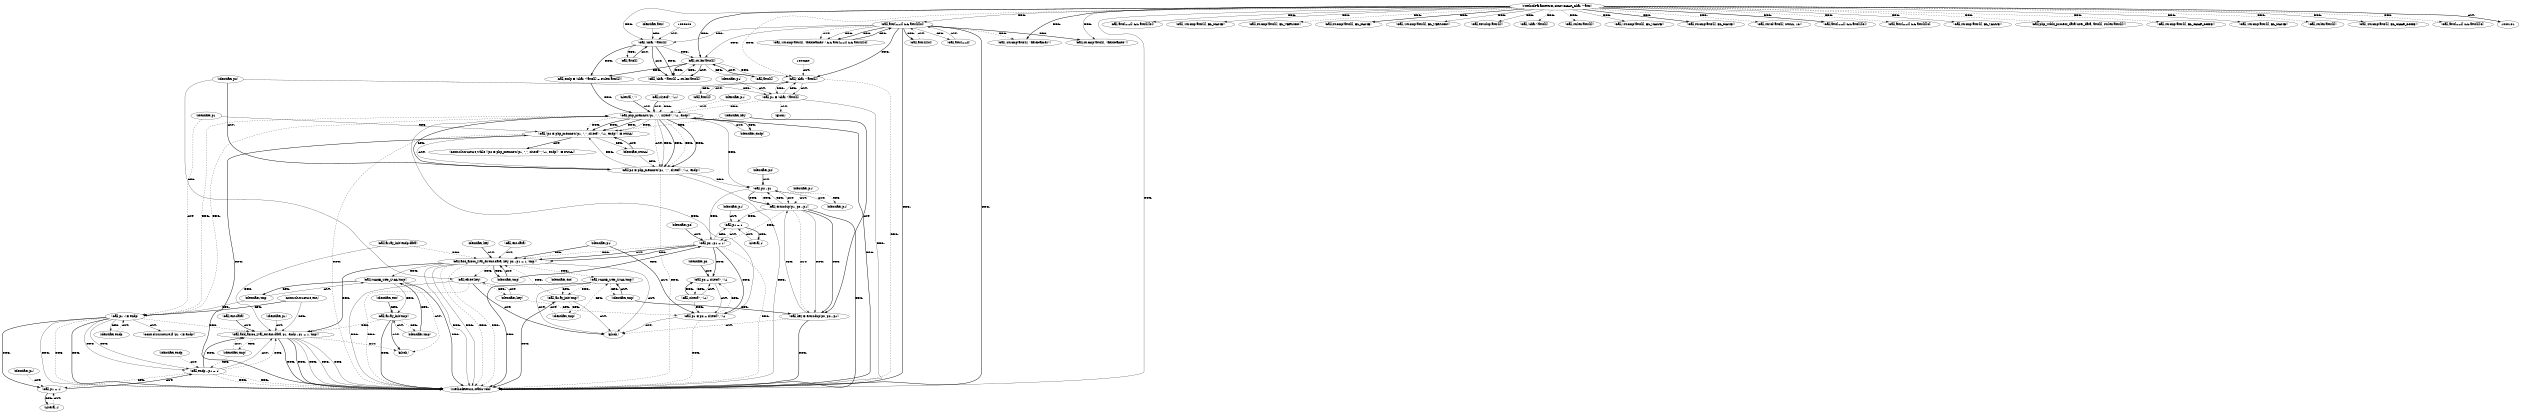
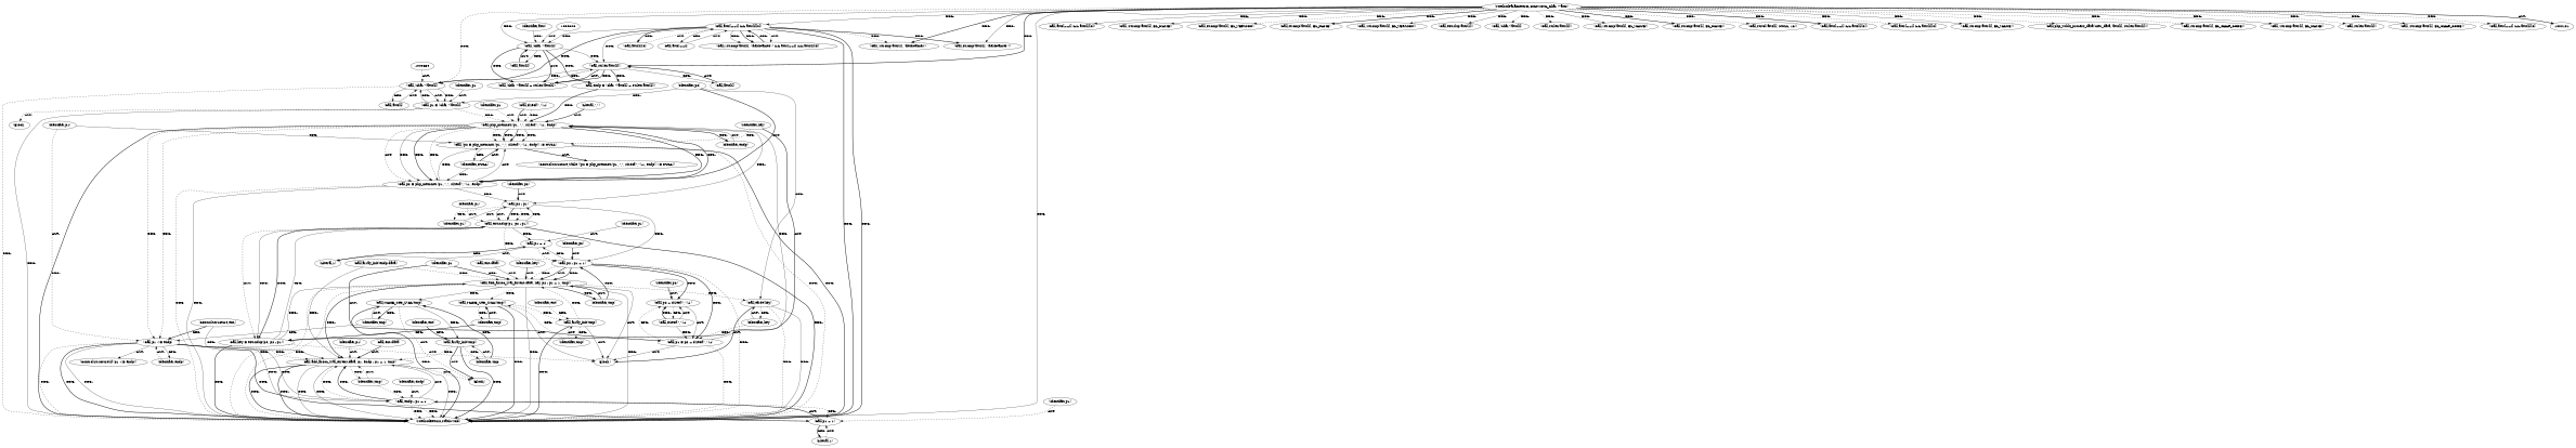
  digraph {
    edge [style=solid]
    n1 [label="(Call,(char *)atts[i])"]
    n2 [label="(Call,p1 = (char *)atts[i])"]
    n3 [label="(MethodReturn,static void)"]
    n4 [label="(Call,atts[i])"]
    n5 [label="(Call,php_memnstr(p1, \",\", sizeof(\",\")-1, endp))"]
    n6 [label="(Block,)"]
    n7 [label="(Call,atts[++i] && atts[i][0])"]
    n8 [label="(Call,strlen(atts[i]))"]
    n9 [label="(Call,(char *)atts[i])"]
    n10 [label="(Call,!strcmp(atts[i], \"fieldNames\"))"]
    n11 [label="(Call,atts[i][0])"]
    n12 [label="(Call,atts[++i])"]
    n13 [label="(Call,strcmp(atts[i], \"fieldNames\"))"]
    n14 [label="(Call,!strcmp(atts[i], \"fieldNames\") && atts[++i] && atts[i][0])"]
    n15 [label="(Call,atts[i])"]
    n16 [label="(Call,(char *)atts[i] + strlen(atts[i]))"]
    n17 [label="(Call,endp = (char *)atts[i] + strlen(atts[i]))"]
    n18 [label="(Call,atts[i])"]
-   n19 [label="(MethodParameterIn,const CHAR_Char **atts)"]
+   n19 [label="(MethodParameterIn,const XML_Char **atts)"]
    n20 [label="(Call,atts[++i] && atts[i][0])"]
    n21 [label="(Call,!strcmp(atts[i], EL_NAME))"]
    n22 [label="(Call,strcmp(atts[i], EL_VERSION))"]
    n23 [label="(Call,strcmp(atts[i], EL_NAME))"]
    n24 [label="(Call,!strcmp(atts[i], EL_VERSION))"]
    n25 [label="(Call,estrdup(atts[i]))"]
    n26 [label="(Call,(char*)atts[i])"]
    n27 [label="(Call,strlen(atts[i]))"]
    n28 [label="(Call,!strcmp(atts[i], EL_VALUE))"]
    n29 [label="(Call,strcmp(atts[i], EL_NAME))"]
    n30 [label="(Call,strtol(atts[i], NULL, 16))"]
    n31 [label="(Call,atts[++i] && atts[i][0])"]
    n32 [label="(Call,atts[++i] && atts[i][0])"]
    n33 [label="(Call,strcmp(atts[i], EL_VALUE))"]
    n34 [label="(Call,php_wddx_process_data(user_data, atts[i], strlen(atts[i])))"]
    n35 [label="(Call,strcmp(atts[i], EL_CHAR_CODE))"]
    n36 [label="(Call,!strcmp(atts[i], EL_NAME))"]
    n37 [label="(Call,strlen(atts[i]))"]
    n38 [label="(Call,!strcmp(atts[i], EL_CHAR_CODE))"]
    n39 [label="(Call,atts[++i] && atts[i][0])"]
    1000101
    n41 [label="(Call,(p2 = php_memnstr(p1, \",\", sizeof(\",\")-1, endp)) != NULL)"]
    n42 [label="(Call,p2 = php_memnstr(p1, \",\", sizeof(\",\")-1, endp))"]
    n43 [label="(Call,p2 - p1)"]
    n44 [label="(Call,p1 <= endp)"]
    n45 [label="(Identifier,endp)"]
    n46 [label="(ControlStructure,while ((p2 = php_memnstr(p1, \",\", sizeof(\",\")-1, endp)) != NULL))"]
    n47 [label="(Identifier,NULL)"]
    n48 [label="(Call,estrndup(p1, p2 - p1))"]
    n49 [label="(Call,p2 - p1 + 1)"]
    n50 [label="(Identifier,p1)"]
    n51 [label="(Call,add_assoc_zval_ex(ent.data, p1, endp - p1 + 1, tmp))"]
    n52 [label="(Call,endp - p1 + 1)"]
    n53 [label="(Call,p1 + 1)"]
    n54 [label="(Identifier,endp)"]
    n55 [label="(ControlStructure,if (p1 <= endp))"]
    n56 [label="(Call,key = estrndup(p0, p2 - p1))"]
    n57 [label="(Call,p1 + 1)"]
    n58 [label="(Call,add_assoc_zval_ex(ent.data, key, p2 - p1 + 1, tmp))"]
    n59 [label="(Call,p1 = p2 + sizeof(\",\")-1)"]
    n60 [label="(Call,p2 + sizeof(\",\")-1)"]
    n61 [label="(Block,)"]
    n62 [label="(Literal,1)"]
    n63 [label="(Call,MAKE_STD_ZVAL(tmp))"]
    n64 [label="(Call,efree(key))"]
    n65 [label="(Call,MAKE_STD_ZVAL(tmp))"]
    n66 [label="(Identifier,tmp)"]
    n67 [label="(Call,array_init(tmp))"]
    n68 [label="(Identifier,tmp)"]
    n69 [label="(Identifier,key)"]
    n70 [label="(Call,array_init(tmp))"]
    n71 [label="(Identifier,tmp)"]
    n72 [label="(Block,)"]
    n73 [label="(Identifier,tmp)"]
    n74 [label="(Identifier,tmp)"]
    n75 [label="(Identifier,tmp)"]
    n76 [label="(Call,sizeof(\",\")-1)"]
    n77 [label="(Literal,1)"]
    n78 [label="(Identifier,ent)"]
    n79 [label="(Identifier,key)"]
    n80 [label="(Call,array_init(endp.data))"]
    n81 [label="(Call,ent.data)"]
    n82 [label="(Identifier,p2)"]
    n83 [label="(Identifier,ent)"]
    n84 [label="(Identifier,p1)"]
    n85 [label="(Identifier,p2)"]
    n86 [label="(Identifier,key)"]
    n87 [label="(Identifier,p1)"]
    n88 [label="(Literal,\",\")"]
    n89 [label="(Call,ent.data)"]
    n90 [label="(Identifier,p1)"]
    n91 [label="(Identifier,p1)"]
    n92 [label="(Identifier,p2)"]
    n93 [label="(Identifier,p1)"]
    n94 [label="(Identifier,p1)"]
    n95 [label="(Identifier,p1)"]
    n96 [label="(Identifier,atts)"]
    n97 [label="(Call,sizeof(\",\")-1)"]
    n98 [label="(Identifier,p1)"]
    n99 [label="(ControlStructure,ent;)"]
    n100 [label="(Identifier,endp)"]
    n101 [label="(Identifier,p2)"]
    1000639
    1000628
    n1 -> n2 [label="AST: "]
    n1 -> n2 [label="DDG: "]
    n1 -> n3 [label="DDG: " style=dashed]
    n1 -> n4 [label="CFG: "]
    n2 -> n1 [label="CFG: "]
    n2 -> n3 [label="DDG: "]
    n2 -> n5 [label="DDG: " style=dashed]
    n2 -> n6 [label="AST: " style=dashed]
    n4 -> n1 [label="AST: "]
    n5 -> n3 [label="DDG: " style=bold]
    n5 -> n41 [label="DDG: " style=bold]
    n5 -> n41 [label="DDG: " style=bold]
    n5 -> n41 [label="DDG: "]
    n5 -> n41 [label="DDG: " style=dashed]
    n5 -> n42 [label="AST: " style=dashed]
    n5 -> n42 [label="DDG: "]
    n5 -> n42 [label="DDG: " style=bold]
    n5 -> n42 [label="DDG: " style=dashed]
    n5 -> n42 [label="DDG: " style=bold]
    n5 -> n43 [label="DDG: "]
    n5 -> n44 [label="DDG: " style=dashed]
    n5 -> n44 [label="DDG: " style=dashed]
    n5 -> n45 [label="CFG: " style=bold]
    n7 -> n1 [label="DDG: " style=bold]
    n7 -> n3 [label="DDG: " style=bold]
    n7 -> n3 [label="DDG: " style=bold]
    n7 -> n8 [label="DDG: "]
    n7 -> n9 [label="DDG: "]
    n7 -> n10 [label="DDG: " style=dashed]
    n7 -> n11 [label="CFG: " style=bold]
    n7 -> n12 [label="CFG: "]
    n7 -> n13 [label="DDG: " style=bold]
    n7 -> n14 [label="AST: " style=dashed]
    n7 -> n14 [label="DDG: "]
    n7 -> n14 [label="DDG: " style=bold]
    n8 -> n1 [label="DDG: "]
    n8 -> n15 [label="CFG: "]
    n8 -> n16 [label="AST: " style=bold]
    n8 -> n16 [label="DDG: " style=bold]
    n8 -> n17 [label="DDG: " style=bold]
    n9 -> n8 [label="DDG: "]
    n9 -> n16 [label="AST: " style=bold]
    n9 -> n16 [label="DDG: " style=bold]
    n9 -> n17 [label="DDG: " style=bold]
    n9 -> n18 [label="CFG: "]
    n11 -> n7 [label="AST: " style=dashed]
    n12 -> n7 [label="AST: "]
    n14 -> n7 [label="CFG: " style=bold]
    n15 -> n8 [label="AST: " style=bold]
    n16 -> n8 [label="CFG: "]
    n17 -> n5 [label="DDG: " style=bold]
    n18 -> n9 [label="AST: " style=bold]
    n19 -> n1 [label="DDG: " style=dashed]
    n19 -> n3 [label="DDG: "]
    n19 -> n7 [label="DDG: "]
    n19 -> n8 [label="DDG: " style=bold]
    n19 -> n9 [label="DDG: "]
    n19 -> n10 [label="DDG: " style=bold]
    n19 -> n13 [label="DDG: "]
    n19 -> n20 [label="DDG: "]
    n19 -> n21 [label="DDG: "]
    n19 -> n22 [label="DDG: " style=dashed]
    n19 -> n23 [label="DDG: " style=bold]
    n19 -> n24 [label="DDG: "]
    n19 -> n25 [label="DDG: "]
    n19 -> n26 [label="DDG: " style=dashed]
    n19 -> n27 [label="DDG: " style=dashed]
    n19 -> n28 [label="DDG: "]
    n19 -> n29 [label="DDG: " style=bold]
    n19 -> n30 [label="DDG: " style=dashed]
    n19 -> n31 [label="DDG: " style=bold]
    n19 -> n32 [label="DDG: " style=dashed]
    n19 -> n33 [label="DDG: "]
    n19 -> n34 [label="DDG: " style=dashed]
    n19 -> n35 [label="DDG: " style=dashed]
    n19 -> n36 [label="DDG: "]
    n19 -> n37 [label="DDG: " style=dashed]
    n19 -> n38 [label="DDG: "]
    n19 -> n39 [label="DDG: " style=dashed]
    n19 -> 1000101 [label="AST: " style=bold]
    n41 -> n3 [label="DDG: " style=dashed]
    n41 -> n3 [label="DDG: " style=bold]
    n41 -> n46 [label="AST: " style=bold]
    n41 -> n47 [label="CFG: "]
    n42 -> n3 [label="DDG: "]
    n42 -> n3 [label="DDG: " style=dashed]
    n42 -> n5 [label="CFG: " style=bold]
    n42 -> n41 [label="AST: "]
    n42 -> n41 [label="DDG: "]
    n42 -> n43 [label="DDG: "]
    n43 -> n48 [label="AST: "]
    n43 -> n48 [label="DDG: " style=bold]
    n43 -> n48 [label="DDG: " style=dashed]
    n43 -> n49 [label="DDG: "]
    n43 -> n50 [label="CFG: " style=dashed]
    n44 -> n3 [label="DDG: "]
    n44 -> n3 [label="DDG: " style=dashed]
    n44 -> n3 [label="DDG: " style=bold]
    n44 -> n51 [label="DDG: " style=dashed]
    n44 -> n52 [label="DDG: "]
    n44 -> n52 [label="DDG: "]
    n44 -> n53 [label="DDG: " style=bold]
    n44 -> n54 [label="CFG: "]
    n44 -> n55 [label="AST: "]
    n45 -> n5 [label="AST: "]
    n47 -> n41 [label="AST: " style=bold]
    n47 -> n42 [label="CFG: "]
    n48 -> n3 [label="DDG: " style=bold]
    n48 -> n43 [label="CFG: "]
    n48 -> n49 [label="DDG: " style=dashed]
    n48 -> n56 [label="AST: " style=dashed]
    n48 -> n56 [label="DDG: "]
    n48 -> n56 [label="DDG: " style=bold]
    n48 -> n57 [label="DDG: "]
    n49 -> n3 [label="DDG: " style=dashed]
    n49 -> n57 [label="CFG: "]
    n49 -> n58 [label="AST: " style=bold]
    n49 -> n58 [label="DDG: " style=bold]
    n49 -> n58 [label="DDG: " style=dashed]
    n49 -> n59 [label="DDG: " style=bold]
    n49 -> n60 [label="DDG: " style=bold]
    n50 -> n43 [label="AST: "]
    n51 -> n3 [label="DDG: " style=bold]
    n51 -> n3 [label="DDG: "]
    n51 -> n3 [label="DDG: "]
    n51 -> n3 [label="DDG: "]
    n51 -> n3 [label="DDG: " style=bold]
    n51 -> n72 [label="AST: " style=dashed]
    n51 -> n73 [label="CFG: " style=dashed]
    n52 -> n3 [label="DDG: " style=dashed]
    n52 -> n3 [label="DDG: " style=dashed]
    n52 -> n51 [label="AST: "]
    n52 -> n51 [label="DDG: " style=dashed]
    n52 -> n51 [label="DDG: " style=bold]
    n52 -> n53 [label="CFG: " style=dashed]
    n53 -> n52 [label="AST: " style=bold]
    n53 -> n77 [label="CFG: " style=bold]
    n54 -> n44 [label="AST: " style=dashed]
    n56 -> n3 [label="DDG: " style=bold]
    n56 -> n48 [label="CFG: "]
+   n56 -> n58 [label="DDG: "]
    n56 -> n61 [label="AST: " style=dashed]
    n57 -> n49 [label="AST: " style=dashed]
    n57 -> n62 [label="CFG: " style=bold]
    n58 -> n3 [label="DDG: "]
    n58 -> n3 [label="DDG: "]
    n58 -> n3 [label="DDG: " style=dashed]
    n58 -> n3 [label="DDG: " style=dashed]
    n58 -> n51 [label="DDG: " style=bold]
    n58 -> n61 [label="AST: "]
    n58 -> n63 [label="DDG: " style=dashed]
    n58 -> n64 [label="DDG: " style=dashed]
    n58 -> n65 [label="DDG: "]
    n58 -> n66 [label="CFG: " style=bold]
    n59 -> n3 [label="DDG: " style=dashed]
    n59 -> n5 [label="DDG: "]
    n59 -> n60 [label="CFG: " style=dashed]
    n59 -> n61 [label="AST: "]
    n60 -> n59 [label="AST: "]
    n60 -> n76 [label="CFG: " style=dashed]
    n62 -> n57 [label="AST: "]
    n63 -> n3 [label="DDG: " style=bold]
    n63 -> n61 [label="AST: "]
    n63 -> n67 [label="DDG: " style=dashed]
    n63 -> n68 [label="CFG: " style=dashed]
    n64 -> n3 [label="DDG: " style=dashed]
    n64 -> n3 [label="DDG: "]
    n64 -> n61 [label="AST: " style=bold]
    n64 -> n69 [label="CFG: " style=dashed]
    n65 -> n3 [label="DDG: " style=bold]
    n65 -> n70 [label="DDG: "]
    n65 -> n71 [label="CFG: " style=bold]
    n65 -> n72 [label="AST: " style=dashed]
    n66 -> n49 [label="CFG: " style=bold]
    n66 -> n58 [label="AST: " style=bold]
    n67 -> n3 [label="DDG: " style=bold]
    n67 -> n58 [label="DDG: " style=dashed]
    n67 -> n61 [label="AST: "]
    n67 -> n74 [label="CFG: " style=dashed]
    n68 -> n56 [label="CFG: " style=bold]
    n68 -> n63 [label="AST: " style=bold]
    n69 -> n59 [label="CFG: " style=dashed]
    n69 -> n64 [label="AST: "]
    n70 -> n3 [label="DDG: " style=bold]
    n70 -> n51 [label="DDG: " style=dashed]
    n70 -> n72 [label="AST: " style=bold]
    n70 -> n75 [label="CFG: " style=dashed]
    n71 -> n44 [label="CFG: "]
    n71 -> n65 [label="AST: "]
    n73 -> n51 [label="AST: " style=dashed]
    n73 -> n52 [label="CFG: " style=dashed]
    n74 -> n63 [label="CFG: " style=dashed]
    n74 -> n67 [label="AST: " style=dashed]
    n75 -> n65 [label="CFG: " style=bold]
    n75 -> n70 [label="AST: "]
    n76 -> n59 [label="DDG: "]
    n76 -> n60 [label="AST: "]
    n76 -> n60 [label="DDG: " style=bold]
    n77 -> n53 [label="AST: " style=dashed]
    n78 -> n70 [label="CFG: " style=bold]
    n79 -> n41 [label="CFG: " style=dashed]
    n79 -> n56 [label="AST: " style=bold]
    n80 -> n51 [label="DDG: "]
    n80 -> n58 [label="DDG: " style=dashed]
    n81 -> n58 [label="AST: "]
    n82 -> n43 [label="AST: " style=bold]
    n83 -> n67 [label="CFG: " style=dashed]
    n84 -> n51 [label="AST: "]
    n85 -> n2 [label="CFG: "]
    n85 -> n42 [label="AST: " style=bold]
    n85 -> n64 [label="CFG: "]
    n86 -> n58 [label="AST: " style=bold]
    n87 -> n48 [label="AST: " style=dashed]
    n88 -> n5 [label="AST: " style=bold]
    n89 -> n51 [label="AST: " style=bold]
    n90 -> n57 [label="AST: "]
    n91 -> n5 [label="AST: " style=dashed]
    n92 -> n60 [label="AST: " style=bold]
    n93 -> n53 [label="AST: " style=dashed]
    n94 -> n41 [label="CFG: "]
    n94 -> n44 [label="AST: " style=dashed]
    n95 -> n2 [label="AST: "]
    n96 -> n9 [label="CFG: "]
    n97 -> n5 [label="AST: " style=bold]
    n97 -> n5 [label="DDG: " style=dashed]
    n98 -> n58 [label="CFG: " style=bold]
    n98 -> n59 [label="AST: " style=bold]
    n99 -> n44 [label="CFG: " style=bold]
    n99 -> n51 [label="CFG: "]
    n100 -> n52 [label="AST: " style=dashed]
    n101 -> n49 [label="AST: " style=bold]
    1000639 -> n1 [label="AST: " style=dashed]
    1000628 -> n9 [label="AST: "]
  }
